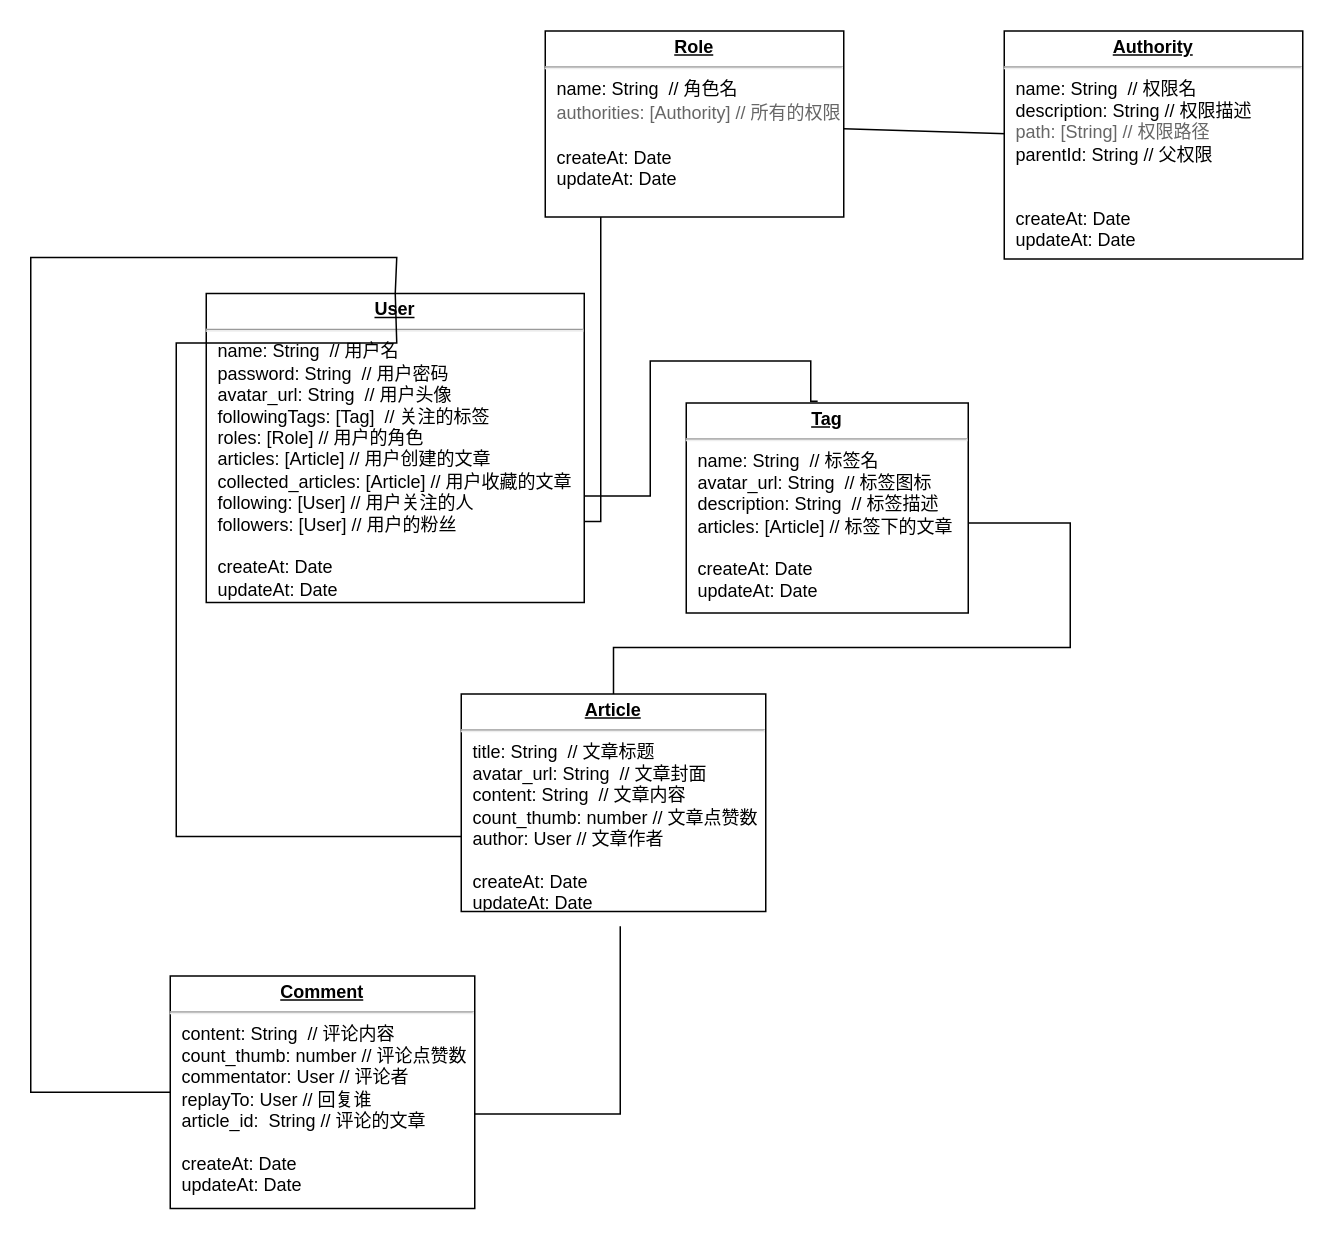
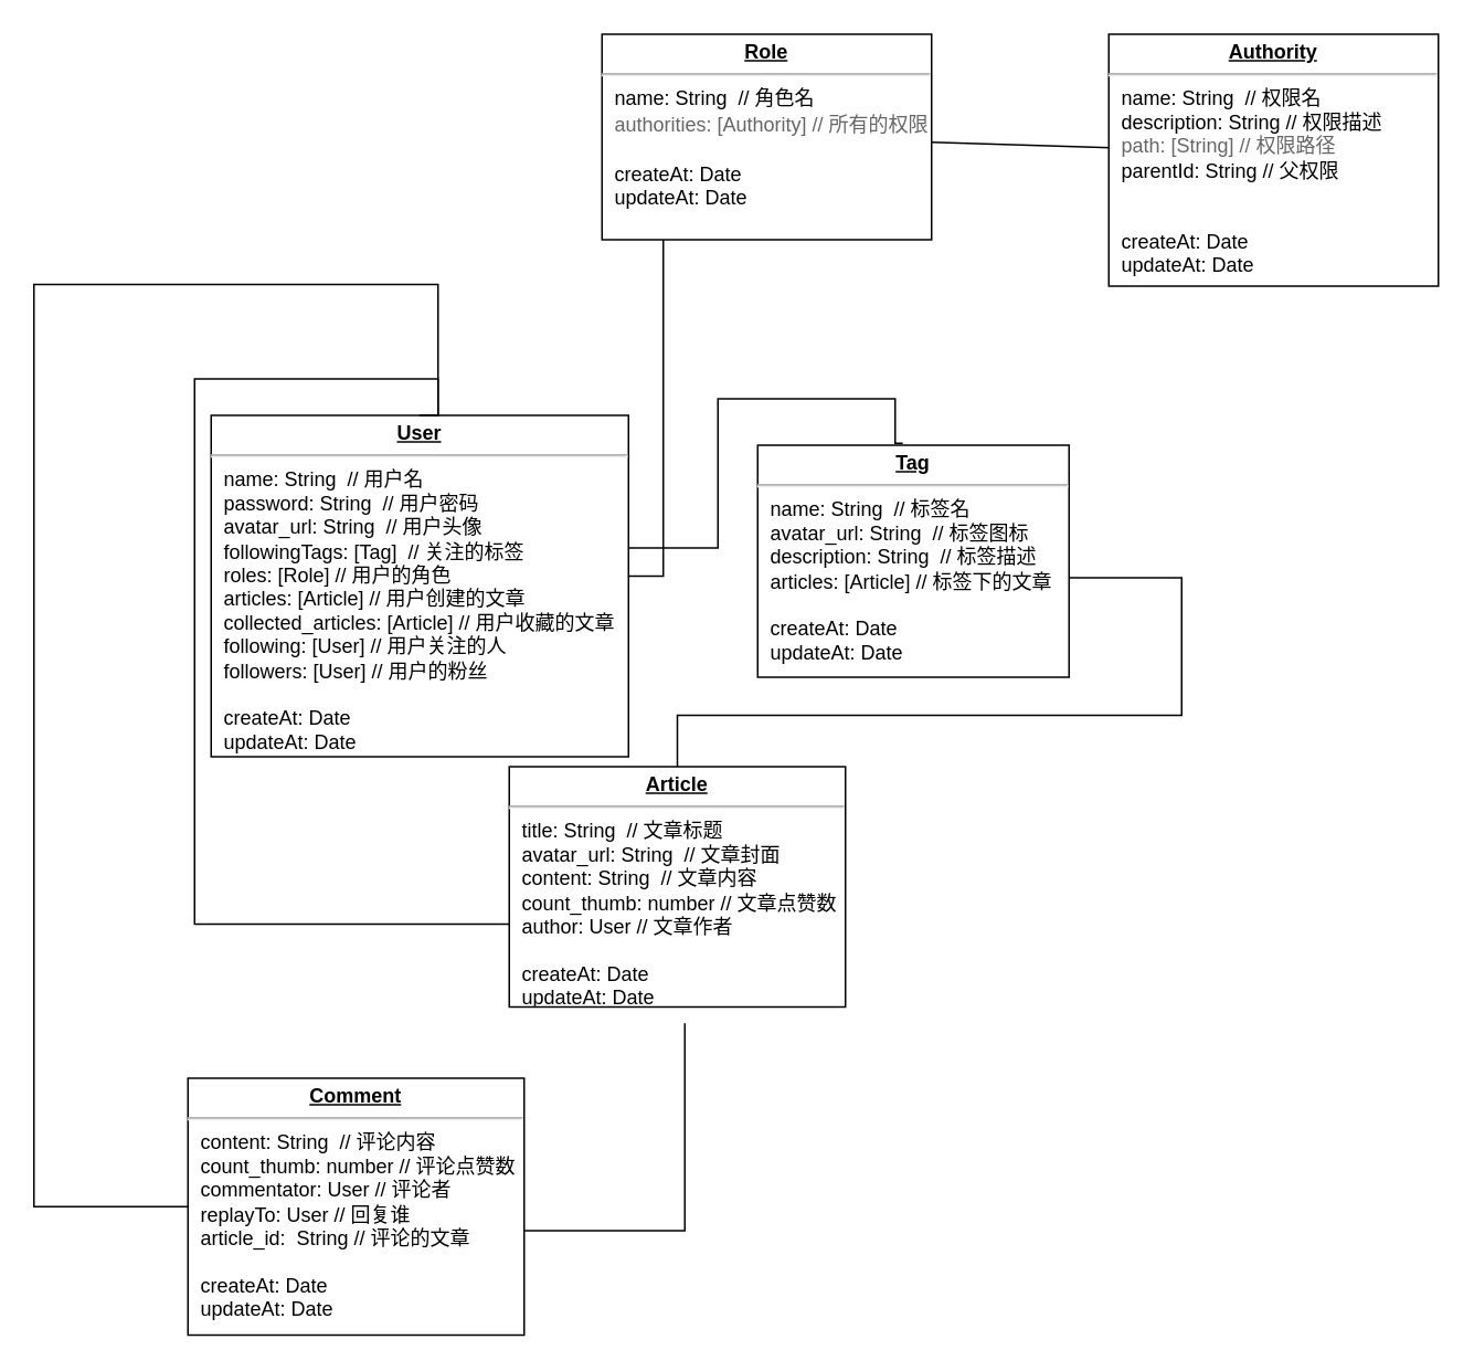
  <mxCell id="0" />
  <mxCell id="1" parent="0" />
  <mxCell id="2" style="edgeStyle=orthogonalEdgeStyle;rounded=0;sketch=0;orthogonalLoop=1;jettySize=auto;html=1;endArrow=none;endFill=0;entryX=0.466;entryY=-0.008;entryDx=0;entryDy=0;entryPerimeter=0;" parent="1" source="4" target="6" edge="1"><mxGeometry relative="1" as="geometry"><mxPoint x="509" y="229" as="targetPoint" /><Array as="points"><mxPoint x="433" y="330" /><mxPoint x="433" y="240" /><mxPoint x="540" y="240" /></Array></mxGeometry></mxCell>
  <mxCell id="3" style="edgeStyle=orthogonalEdgeStyle;rounded=0;sketch=0;orthogonalLoop=1;jettySize=auto;html=1;endArrow=none;endFill=0;exitX=0.996;exitY=0.677;exitDx=0;exitDy=0;exitPerimeter=0;" parent="1" source="4" target="13" edge="1"><mxGeometry relative="1" as="geometry"><Array as="points"><mxPoint x="400" y="347" /></Array></mxGeometry></mxCell>
- <mxCell id="4" value="&lt;p style=&quot;margin: 0px ; margin-top: 4px ; text-align: center ; text-decoration: underline&quot;&gt;&lt;b&gt;User&lt;/b&gt;&lt;/p&gt;&lt;hr&gt;&lt;p style=&quot;margin: 0px ; margin-left: 8px&quot;&gt;name: String&amp;nbsp; // 用户名&lt;/p&gt;&lt;p style=&quot;margin: 0px ; margin-left: 8px&quot;&gt;password: String&amp;nbsp; // 用户密码&lt;/p&gt;&lt;p style=&quot;margin: 0px ; margin-left: 8px&quot;&gt;avatar_url: String&amp;nbsp; // 用户头像&lt;/p&gt;&lt;p style=&quot;margin: 0px ; margin-left: 8px&quot;&gt;followingTags: [Tag]&amp;nbsp; // 关注的标签&lt;/p&gt;&lt;p style=&quot;margin: 0px ; margin-left: 8px&quot;&gt;roles: [Role] // 用户的角色&lt;/p&gt;&lt;p style=&quot;margin: 0px ; margin-left: 8px&quot;&gt;articles: [Article] // 用户创建的文章&lt;/p&gt;&lt;p style=&quot;margin: 0px ; margin-left: 8px&quot;&gt;collected_articles: [Article] // 用户收藏的文章&lt;/p&gt;&lt;p style=&quot;margin: 0px ; margin-left: 8px&quot;&gt;following: [User] // 用户关注的人&lt;/p&gt;&lt;p style=&quot;margin: 0px ; margin-left: 8px&quot;&gt;followers: [User] // 用户的粉丝&lt;/p&gt;&lt;p style=&quot;margin: 0px ; margin-left: 8px&quot;&gt;&lt;br&gt;&lt;/p&gt;&lt;p style=&quot;margin: 0px ; margin-left: 8px&quot;&gt;createAt: Date&lt;/p&gt;&lt;p style=&quot;margin: 0px ; margin-left: 8px&quot;&gt;updateAt: Date&lt;/p&gt;" style="verticalAlign=top;align=left;overflow=fill;fontSize=12;fontFamily=Helvetica;html=1;rounded=0;shadow=0;comic=0;labelBackgroundColor=none;strokeWidth=1" parent="1" vertex="1"><mxGeometry x="137" y="195" width="252" height="206" as="geometry" /></mxCell>
+ <mxCell id="4" value="&lt;p style=&quot;margin: 0px ; margin-top: 4px ; text-align: center ; text-decoration: underline&quot;&gt;&lt;b&gt;User&lt;/b&gt;&lt;/p&gt;&lt;hr&gt;&lt;p style=&quot;margin: 0px ; margin-left: 8px&quot;&gt;name: String&amp;nbsp; // 用户名&lt;/p&gt;&lt;p style=&quot;margin: 0px ; margin-left: 8px&quot;&gt;password: String&amp;nbsp; // 用户密码&lt;/p&gt;&lt;p style=&quot;margin: 0px ; margin-left: 8px&quot;&gt;avatar_url: String&amp;nbsp; // 用户头像&lt;/p&gt;&lt;p style=&quot;margin: 0px ; margin-left: 8px&quot;&gt;followingTags: [Tag]&amp;nbsp; // 关注的标签&lt;/p&gt;&lt;p style=&quot;margin: 0px ; margin-left: 8px&quot;&gt;roles: [Role] // 用户的角色&lt;/p&gt;&lt;p style=&quot;margin: 0px ; margin-left: 8px&quot;&gt;articles: [Article] // 用户创建的文章&lt;/p&gt;&lt;p style=&quot;margin: 0px ; margin-left: 8px&quot;&gt;collected_articles: [Article] // 用户收藏的文章&lt;/p&gt;&lt;p style=&quot;margin: 0px ; margin-left: 8px&quot;&gt;following: [User] // 用户关注的人&lt;/p&gt;&lt;p style=&quot;margin: 0px ; margin-left: 8px&quot;&gt;followers: [User] // 用户的粉丝&lt;/p&gt;&lt;p style=&quot;margin: 0px ; margin-left: 8px&quot;&gt;&lt;br&gt;&lt;/p&gt;&lt;p style=&quot;margin: 0px ; margin-left: 8px&quot;&gt;createAt: Date&lt;/p&gt;&lt;p style=&quot;margin: 0px ; margin-left: 8px&quot;&gt;updateAt: Date&lt;/p&gt;" style="verticalAlign=top;align=left;overflow=fill;fontSize=12;fontFamily=Helvetica;html=1;rounded=0;shadow=0;comic=0;labelBackgroundColor=none;strokeWidth=1" parent="1" vertex="1"><mxGeometry x="127" y="250" width="252" height="206" as="geometry" /></mxCell>
  <mxCell id="5" style="edgeStyle=orthogonalEdgeStyle;rounded=0;sketch=0;orthogonalLoop=1;jettySize=auto;html=1;entryX=0.5;entryY=0;entryDx=0;entryDy=0;endArrow=none;endFill=0;" parent="1" source="6" target="8" edge="1"><mxGeometry relative="1" as="geometry"><Array as="points"><mxPoint x="713" y="348" /><mxPoint x="713" y="431" /><mxPoint x="409" y="431" /></Array></mxGeometry></mxCell>
  <mxCell id="6" value="&lt;p style=&quot;margin: 0px ; margin-top: 4px ; text-align: center ; text-decoration: underline&quot;&gt;&lt;b&gt;Tag&lt;/b&gt;&lt;/p&gt;&lt;hr&gt;&lt;p style=&quot;margin: 0px ; margin-left: 8px&quot;&gt;name: String&amp;nbsp; // 标签名&lt;/p&gt;&lt;p style=&quot;margin: 0px ; margin-left: 8px&quot;&gt;avatar_url: String&amp;nbsp; // 标签图标&lt;/p&gt;&lt;p style=&quot;margin: 0px ; margin-left: 8px&quot;&gt;description: String&amp;nbsp; // 标签描述&lt;/p&gt;&lt;p style=&quot;margin: 0px ; margin-left: 8px&quot;&gt;articles: [Article] // 标签下的文章&lt;/p&gt;&lt;p style=&quot;margin: 0px ; margin-left: 8px&quot;&gt;&lt;br&gt;&lt;/p&gt;&lt;p style=&quot;margin: 0px ; margin-left: 8px&quot;&gt;createAt: Date&lt;/p&gt;&lt;p style=&quot;margin: 0px ; margin-left: 8px&quot;&gt;updateAt: Date&lt;/p&gt;" style="verticalAlign=top;align=left;overflow=fill;fontSize=12;fontFamily=Helvetica;html=1;rounded=0;shadow=0;comic=0;labelBackgroundColor=none;strokeWidth=1" parent="1" vertex="1"><mxGeometry x="457" y="268" width="188" height="140" as="geometry" /></mxCell>
  <mxCell id="7" style="edgeStyle=orthogonalEdgeStyle;rounded=0;sketch=0;orthogonalLoop=1;jettySize=auto;html=1;entryX=0.5;entryY=0;entryDx=0;entryDy=0;endArrow=none;endFill=0;" parent="1" source="8" target="4" edge="1"><mxGeometry relative="1" as="geometry"><Array as="points"><mxPoint x="117" y="557" /><mxPoint x="117" y="228" /><mxPoint x="264" y="228" /></Array></mxGeometry></mxCell>
  <mxCell id="8" value="&lt;p style=&quot;margin: 0px ; margin-top: 4px ; text-align: center ; text-decoration: underline&quot;&gt;&lt;b&gt;Article&lt;/b&gt;&lt;/p&gt;&lt;hr&gt;&lt;p style=&quot;margin: 0px ; margin-left: 8px&quot;&gt;title: String&amp;nbsp; // 文章标题&lt;/p&gt;&lt;p style=&quot;margin: 0px ; margin-left: 8px&quot;&gt;avatar_url: String&amp;nbsp; // 文章封面&lt;/p&gt;&lt;p style=&quot;margin: 0px ; margin-left: 8px&quot;&gt;content: String&amp;nbsp; // 文章内容&lt;/p&gt;&lt;p style=&quot;margin: 0px ; margin-left: 8px&quot;&gt;count_thumb: number // 文章点赞数&lt;/p&gt;&lt;p style=&quot;margin: 0px ; margin-left: 8px&quot;&gt;author: User // 文章作者&lt;/p&gt;&lt;p style=&quot;margin: 0px ; margin-left: 8px&quot;&gt;&lt;br&gt;&lt;/p&gt;&lt;p style=&quot;margin: 0px ; margin-left: 8px&quot;&gt;createAt: Date&lt;/p&gt;&lt;p style=&quot;margin: 0px ; margin-left: 8px&quot;&gt;updateAt: Date&lt;/p&gt;" style="verticalAlign=top;align=left;overflow=fill;fontSize=12;fontFamily=Helvetica;html=1;rounded=0;shadow=0;comic=0;labelBackgroundColor=none;strokeWidth=1" parent="1" vertex="1"><mxGeometry x="307" y="462" width="203" height="145" as="geometry" /></mxCell>
  <mxCell id="9" style="edgeStyle=orthogonalEdgeStyle;rounded=0;sketch=0;orthogonalLoop=1;jettySize=auto;html=1;entryX=0.5;entryY=0;entryDx=0;entryDy=0;endArrow=none;endFill=0;" parent="1" source="11" target="4" edge="1"><mxGeometry relative="1" as="geometry"><Array as="points"><mxPoint x="20" y="728" /><mxPoint x="20" y="171" /><mxPoint x="264" y="171" /></Array></mxGeometry></mxCell>
  <mxCell id="10" style="edgeStyle=orthogonalEdgeStyle;rounded=0;sketch=0;orthogonalLoop=1;jettySize=auto;html=1;endArrow=none;endFill=0;" parent="1" source="11" edge="1"><mxGeometry relative="1" as="geometry"><mxPoint x="413" y="616.8" as="targetPoint" /><Array as="points"><mxPoint x="413" y="742" /></Array></mxGeometry></mxCell>
  <mxCell id="11" value="&lt;p style=&quot;margin: 0px ; margin-top: 4px ; text-align: center ; text-decoration: underline&quot;&gt;&lt;b&gt;Comment&lt;/b&gt;&lt;/p&gt;&lt;hr&gt;&lt;p style=&quot;margin: 0px ; margin-left: 8px&quot;&gt;&lt;span&gt;content: String&amp;nbsp; // 评论内容&lt;/span&gt;&lt;br&gt;&lt;/p&gt;&lt;p style=&quot;margin: 0px ; margin-left: 8px&quot;&gt;count_thumb: number // 评论点赞数&lt;/p&gt;&lt;p style=&quot;margin: 0px ; margin-left: 8px&quot;&gt;commentator: User // 评论者&lt;/p&gt;&lt;p style=&quot;margin: 0px ; margin-left: 8px&quot;&gt;replayTo: User // 回复谁&lt;/p&gt;&lt;p style=&quot;margin: 0px ; margin-left: 8px&quot;&gt;article_id:&amp;nbsp; String // 评论的文章&lt;/p&gt;&lt;p style=&quot;margin: 0px ; margin-left: 8px&quot;&gt;&lt;br&gt;&lt;/p&gt;&lt;p style=&quot;margin: 0px ; margin-left: 8px&quot;&gt;createAt: Date&lt;/p&gt;&lt;p style=&quot;margin: 0px ; margin-left: 8px&quot;&gt;updateAt: Date&lt;/p&gt;" style="verticalAlign=top;align=left;overflow=fill;fontSize=12;fontFamily=Helvetica;html=1;rounded=0;shadow=0;comic=0;labelBackgroundColor=none;strokeWidth=1" parent="1" vertex="1"><mxGeometry x="113" y="650" width="203" height="155" as="geometry" /></mxCell>
  <mxCell id="12" style="rounded=0;orthogonalLoop=1;jettySize=auto;html=1;entryX=0.007;entryY=0.451;entryDx=0;entryDy=0;entryPerimeter=0;endArrow=none;endFill=0;" edge="1" parent="1" source="13" target="14"><mxGeometry relative="1" as="geometry" /></mxCell>
  <mxCell id="13" value="&lt;p style=&quot;margin: 0px ; margin-top: 4px ; text-align: center ; text-decoration: underline&quot;&gt;&lt;b&gt;Role&lt;/b&gt;&lt;/p&gt;&lt;hr&gt;&lt;p style=&quot;margin: 0px ; margin-left: 8px&quot;&gt;name: String&amp;nbsp; // 角色名&lt;/p&gt;&lt;p style=&quot;margin: 0px ; margin-left: 8px&quot;&gt;&lt;span style=&quot;color: rgb(102 , 102 , 102) ; font-family: &amp;#34;arial&amp;#34; , &amp;#34;microsoft yahei&amp;#34; , &amp;#34;\\5fae软雅黑&amp;#34; , &amp;#34;\\5b8b体&amp;#34; , &amp;#34;malgun gothic&amp;#34; , &amp;#34;meiryo&amp;#34; , sans-serif ; font-size: 12px ; line-height: 16.8px ; background-color: rgb(255 , 255 , 255)&quot;&gt;authorities: [Authority] // 所有的权限&lt;/span&gt;&lt;/p&gt;&lt;p style=&quot;margin: 0px ; margin-left: 8px&quot;&gt;&lt;br&gt;&lt;/p&gt;&lt;p style=&quot;margin: 0px ; margin-left: 8px&quot;&gt;createAt: Date&lt;/p&gt;&lt;p style=&quot;margin: 0px ; margin-left: 8px&quot;&gt;updateAt: Date&lt;/p&gt;" style="verticalAlign=top;align=left;overflow=fill;fontSize=12;fontFamily=Helvetica;html=1;rounded=0;shadow=0;comic=0;labelBackgroundColor=none;strokeWidth=1" parent="1" vertex="1"><mxGeometry x="363" y="20" width="199" height="124" as="geometry" /></mxCell>
  <mxCell id="14" value="&lt;p style=&quot;margin: 0px ; margin-top: 4px ; text-align: center ; text-decoration: underline&quot;&gt;&lt;b&gt;Authority&lt;/b&gt;&lt;/p&gt;&lt;hr&gt;&lt;p style=&quot;margin: 0px ; margin-left: 8px&quot;&gt;name: String&amp;nbsp; // 权限名&lt;br&gt;description: String // 权限描述&lt;/p&gt;&lt;p style=&quot;margin: 0px ; margin-left: 8px&quot;&gt;&lt;span style=&quot;color: rgb(102 , 102 , 102) ; font-family: &amp;#34;arial&amp;#34; , &amp;#34;microsoft yahei&amp;#34; , &amp;#34;\\5fae软雅黑&amp;#34; , &amp;#34;\\5b8b体&amp;#34; , &amp;#34;malgun gothic&amp;#34; , &amp;#34;meiryo&amp;#34; , sans-serif ; background-color: rgb(255 , 255 , 255)&quot;&gt;path: [String] // 权限路径&lt;/span&gt;&lt;br&gt;&lt;/p&gt;&lt;p style=&quot;margin: 0px ; margin-left: 8px&quot;&gt;parentId: String // 父权限&lt;/p&gt;&lt;p style=&quot;margin: 0px ; margin-left: 8px&quot;&gt;&lt;br&gt;&lt;/p&gt;&lt;p style=&quot;margin: 0px ; margin-left: 8px&quot;&gt;&lt;br&gt;&lt;/p&gt;&lt;p style=&quot;margin: 0px ; margin-left: 8px&quot;&gt;createAt: Date&lt;/p&gt;&lt;p style=&quot;margin: 0px ; margin-left: 8px&quot;&gt;updateAt: Date&lt;/p&gt;" style="verticalAlign=top;align=left;overflow=fill;fontSize=12;fontFamily=Helvetica;html=1;rounded=0;shadow=0;comic=0;labelBackgroundColor=none;strokeWidth=1" vertex="1" parent="1"><mxGeometry x="669" y="20" width="199" height="152" as="geometry" /></mxCell>
